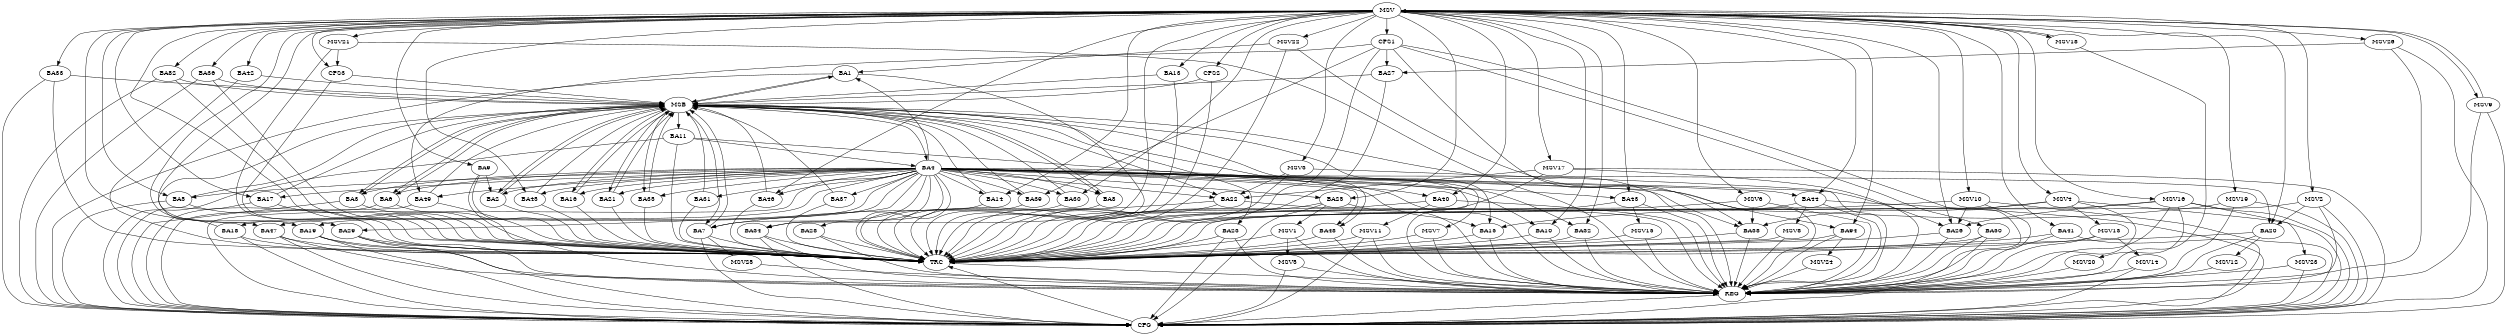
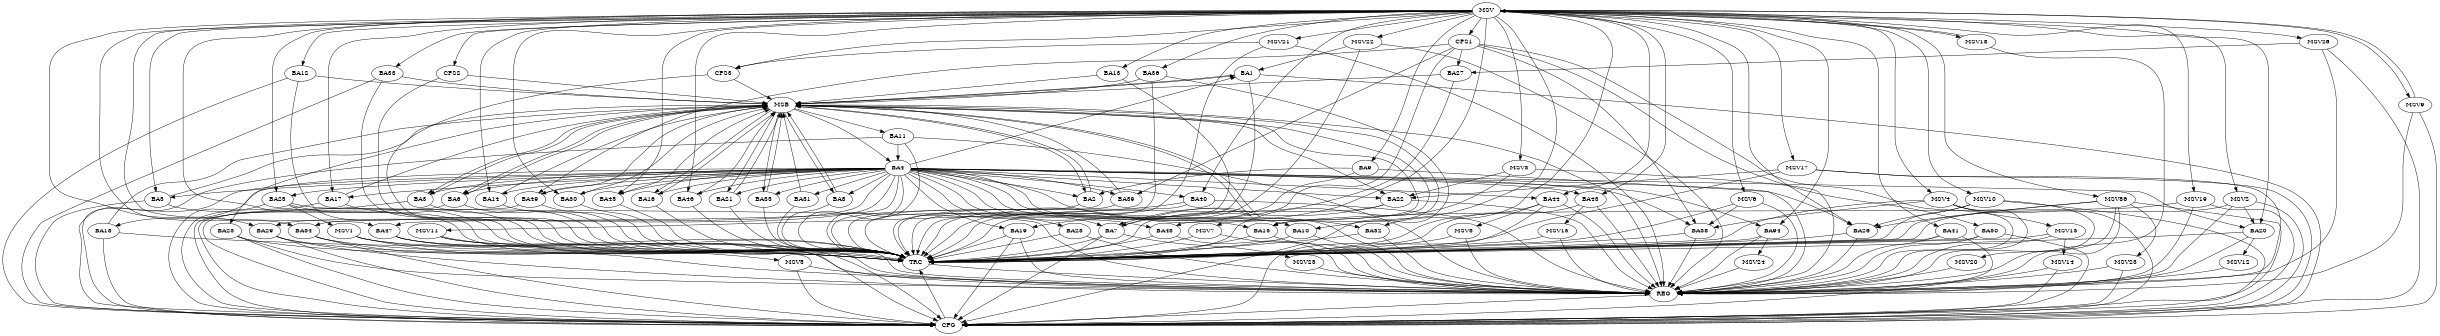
  strict digraph {
    n1 [label=BA1]
    n2 [label=MSB]
    n3 [label=CFG]
    n4 [label=TRC]
    n5 [label=BA2]
    n6 [label=BA3]
    n7 [label=BA4]
    n8 [label=BA6]
    n9 [label=BA7]
    n10 [label=BA8]
    n11 [label=BA15]
    n12 [label=BA16]
    n13 [label=BA21]
    n14 [label=BA22]
    n15 [label=BA35]
    n16 [label=BA48]
    n17 [label=REG]
    n18 [label=BA11]
    n19 [label=BA23]
    n20 [label=MSV7]
    n21 [label=BA5]
    n22 [label=BA10]
    n23 [label=BA14]
    n24 [label=BA17]
    n25 [label=BA18]
    n26 [label=BA19]
    n27 [label=BA20]
    n28 [label=BA94]
    n29 [label=BA25]
    n30 [label=BA26]
    n31 [label=BA28]
    n32 [label=BA29]
    n33 [label=BA30]
    n34 [label=BA31]
    n35 [label=BA32]
    n36 [label=BA34]
-   n37 [label=BA37]
    n38 [label=BA38]
    n39 [label=BA39]
    n40 [label=BA40]
    n41 [label=BA43]
    n42 [label=BA44]
    n43 [label=BA45]
    n44 [label=BA46]
    n45 [label=BA47]
    n46 [label=BA49]
    n47 [label=MSV25]
    n48 [label=MSV12]
    n49 [label=MSV24]
    n50 [label=MSV1]
    n51 [label=MSV11]
    n52 [label=MSV15]
    n53 [label=MSV8]
    n54 [label=BA9]
-   n55 [label=BA82]
+   n55 [label=BA12]
    n56 [label=BA13]
    n57 [label=MSV5]
    n58 [label=BA27]
    n59 [label=BA33]
    n60 [label=BA36]
    n61 [label=BA41]
-   n62 [label=BA42]
    n63 [label=BA50]
    n64 [label=CPS1]
    n65 [label=CPS2]
    n66 [label=CPS3]
    n67 [label=MSV]
    n68 [label=MSV2]
    n69 [label=MSV3]
    n70 [label=MSV4]
    n71 [label=MSV6]
    n72 [label=MSV9]
    n73 [label=MSV10]
-   n74 [label=MSV16]
+   n74 [label=MSV86]
    n75 [label=MSV17]
    n76 [label=MSV18]
    n77 [label=MSV19]
    n78 [label=MSV21]
    n79 [label=MSV22]
    n80 [label=MSV26]
    n81 [label=MSV13]
    n82 [label=MSV20]
    n83 [label=MSV23]
    n84 [label=MSV14]
    n1 -> n2
    n1 -> n3
    n1 -> n4
    n2 -> n1
    n2 -> n5
    n2 -> n6
    n2 -> n7
    n2 -> n8
    n2 -> n9
    n2 -> n10
    n2 -> n11
    n2 -> n12
    n2 -> n13
    n2 -> n14
    n2 -> n15
    n2 -> n16
    n2 -> n17
    n2 -> n18
    n2 -> n19
    n2 -> n20
    n3 -> n4
    n4 -> n17
    n5 -> n2
    n5 -> n4
    n6 -> n2
    n6 -> n3
    n6 -> n4
    n7 -> n1
    n7 -> n3
    n7 -> n4
    n7 -> n5
    n7 -> n6
    n7 -> n8
    n7 -> n9
    n7 -> n10
    n7 -> n11
    n7 -> n12
    n7 -> n13
    n7 -> n14
    n7 -> n15
    n7 -> n16
    n7 -> n17
    n7 -> n21
    n7 -> n22
    n7 -> n23
    n7 -> n24
    n7 -> n25
    n7 -> n26
    n7 -> n27
    n7 -> n28
    n7 -> n29
    n7 -> n30
    n7 -> n31
    n7 -> n32
    n7 -> n33
    n7 -> n34
    n7 -> n35
    n7 -> n36
-   n7 -> n37
    n7 -> n38
    n7 -> n39
    n7 -> n40
    n7 -> n41
    n7 -> n42
    n7 -> n43
    n7 -> n44
    n7 -> n45
    n7 -> n46
    n8 -> n2
    n8 -> n3
    n8 -> n4
    n9 -> n2
    n9 -> n3
    n9 -> n4
    n9 -> n47
    n10 -> n2
    n10 -> n4
    n11 -> n4
    n11 -> n17
    n12 -> n2
    n12 -> n4
    n13 -> n2
    n13 -> n4
    n14 -> n4
    n14 -> n9
    n14 -> n17
    n15 -> n2
    n15 -> n4
    n16 -> n4
    n16 -> n17
    n17 -> n3
    n18 -> n3
    n18 -> n4
    n18 -> n7
    n18 -> n17
    n19 -> n3
    n19 -> n4
    n19 -> n17
    n20 -> n4
    n20 -> n17
    n21 -> n2
    n21 -> n3
    n21 -> n4
    n22 -> n4
    n22 -> n17
    n23 -> n2
    n23 -> n4
    n24 -> n2
    n24 -> n3
    n24 -> n4
    n25 -> n2
    n25 -> n3
    n25 -> n4
    n26 -> n3
    n26 -> n4
    n26 -> n17
    n27 -> n4
    n27 -> n17
    n27 -> n48
    n28 -> n4
    n28 -> n17
    n28 -> n49
    n29 -> n3
    n29 -> n4
    n29 -> n17
    n29 -> n50
    n30 -> n4
    n30 -> n17
    n31 -> n4
    n31 -> n17
    n32 -> n3
    n32 -> n4
    n32 -> n17
    n33 -> n2
    n33 -> n4
    n34 -> n2
    n34 -> n4
    n35 -> n4
    n35 -> n17
    n36 -> n3
    n36 -> n4
    n36 -> n17
-   n37 -> n2
-   n37 -> n4
    n38 -> n4
    n38 -> n17
    n39 -> n2
    n39 -> n4
    n40 -> n4
    n40 -> n17
    n40 -> n51
    n41 -> n4
    n41 -> n17
    n41 -> n52
    n42 -> n3
    n42 -> n4
    n42 -> n17
    n42 -> n53
    n43 -> n2
    n43 -> n4
    n44 -> n2
    n44 -> n4
    n45 -> n3
    n45 -> n4
    n45 -> n17
    n46 -> n2
    n46 -> n3
    n46 -> n4
    n47 -> n17
    n48 -> n17
    n49 -> n17
    n50 -> n4
    n50 -> n17
    n50 -> n57
    n51 -> n3
    n51 -> n4
    n51 -> n17
    n52 -> n4
    n52 -> n17
    n53 -> n4
    n53 -> n17
    n54 -> n4
    n54 -> n5
    n54 -> n17
    n55 -> n2
    n55 -> n3
    n55 -> n4
    n56 -> n2
    n56 -> n4
    n57 -> n3
    n57 -> n17
    n58 -> n2
    n58 -> n4
    n59 -> n2
    n59 -> n3
    n59 -> n4
    n60 -> n2
    n60 -> n3
    n60 -> n4
    n61 -> n3
    n61 -> n4
    n61 -> n17
-   n62 -> n2
-   n62 -> n4
    n63 -> n3
    n63 -> n4
    n63 -> n17
    n64 -> n4
    n64 -> n17
    n64 -> n38
    n64 -> n39
    n64 -> n46
    n64 -> n58
    n64 -> n63
    n65 -> n2
    n65 -> n4
    n66 -> n2
    n66 -> n4
    n67 -> n4
    n67 -> n21
    n67 -> n22
    n67 -> n23
    n67 -> n24
    n67 -> n26
    n67 -> n27
    n67 -> n28
    n67 -> n29
    n67 -> n30
    n67 -> n32
    n67 -> n33
    n67 -> n35
    n67 -> n36
    n67 -> n40
    n67 -> n41
    n67 -> n42
    n67 -> n43
    n67 -> n44
    n67 -> n45
    n67 -> n54
    n67 -> n55
    n67 -> n56
    n67 -> n59
    n67 -> n60
    n67 -> n61
-   n67 -> n62
    n67 -> n64
    n67 -> n65
    n67 -> n66
    n67 -> n68
    n67 -> n69
    n67 -> n70
    n67 -> n71
    n67 -> n72
    n67 -> n73
    n67 -> n74
    n67 -> n75
    n67 -> n76
    n67 -> n77
    n67 -> n78
    n67 -> n79
    n67 -> n80
    n68 -> n3
    n68 -> n4
    n68 -> n17
    n68 -> n27
    n69 -> n4
    n69 -> n14
    n69 -> n17
    n70 -> n3
    n70 -> n4
    n70 -> n17
    n70 -> n38
    n70 -> n81
    n71 -> n4
    n71 -> n17
    n71 -> n38
    n72 -> n3
    n72 -> n17
    n72 -> n67
    n73 -> n3
    n73 -> n4
    n73 -> n17
    n73 -> n30
    n74 -> n3
    n74 -> n4
    n74 -> n17
    n74 -> n30
    n74 -> n82
    n74 -> n83
    n75 -> n3
    n75 -> n4
    n75 -> n14
    n75 -> n17
    n76 -> n17
    n76 -> n67
    n77 -> n3
    n77 -> n11
    n77 -> n17
    n78 -> n4
    n78 -> n17
    n78 -> n66
    n79 -> n1
    n79 -> n4
    n79 -> n17
    n80 -> n3
    n80 -> n17
    n80 -> n58
    n81 -> n4
    n81 -> n17
    n81 -> n84
    n82 -> n17
    n83 -> n3
    n83 -> n17
    n84 -> n3
    n84 -> n17
  }
